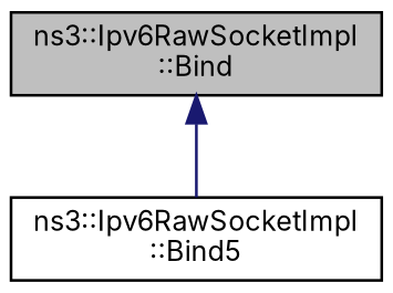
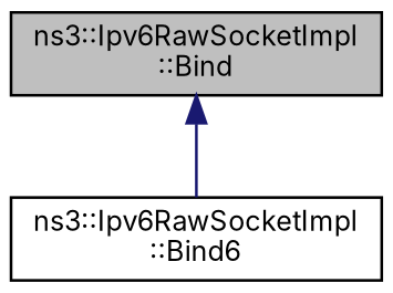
  digraph {
    rankdir=TB
    fontname=Inter
    node [color=black fontname=Inter fontsize=10 shape=record style=filled]
    n1 [fillcolor=grey75 fontcolor=black height=0.2 label="ns3::Ipv6RawSocketImpl\l::Bind" width=0.4]
-   n2 [fillcolor=white height=0.2 label="ns3::Ipv6RawSocketImpl\l::Bind5" width=0.4]
+   n2 [fillcolor=white height=0.2 label="ns3::Ipv6RawSocketImpl\l::Bind6" width=0.4]
    n1 -> n2 [color=midnightblue dir=back fontname=Inter fontsize=10 labelfontname=Helvetica labelfontsize=10 style=solid]
  }
